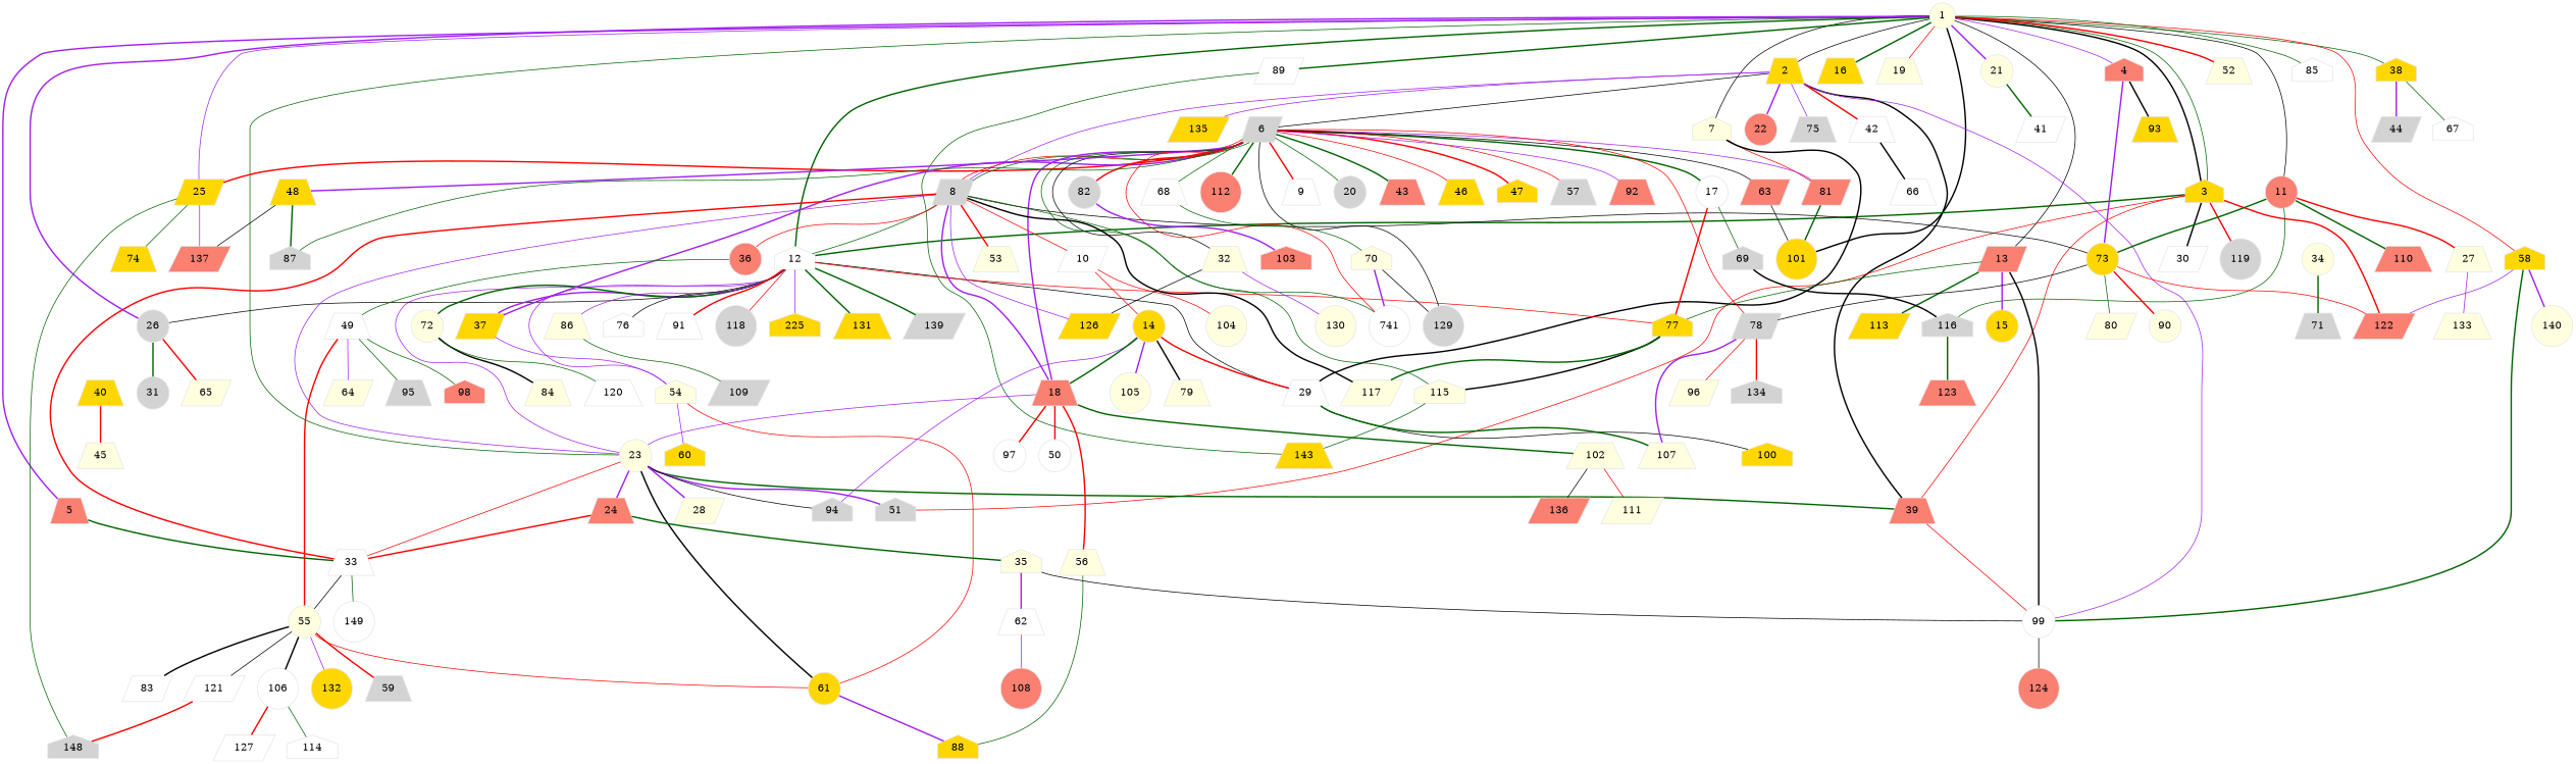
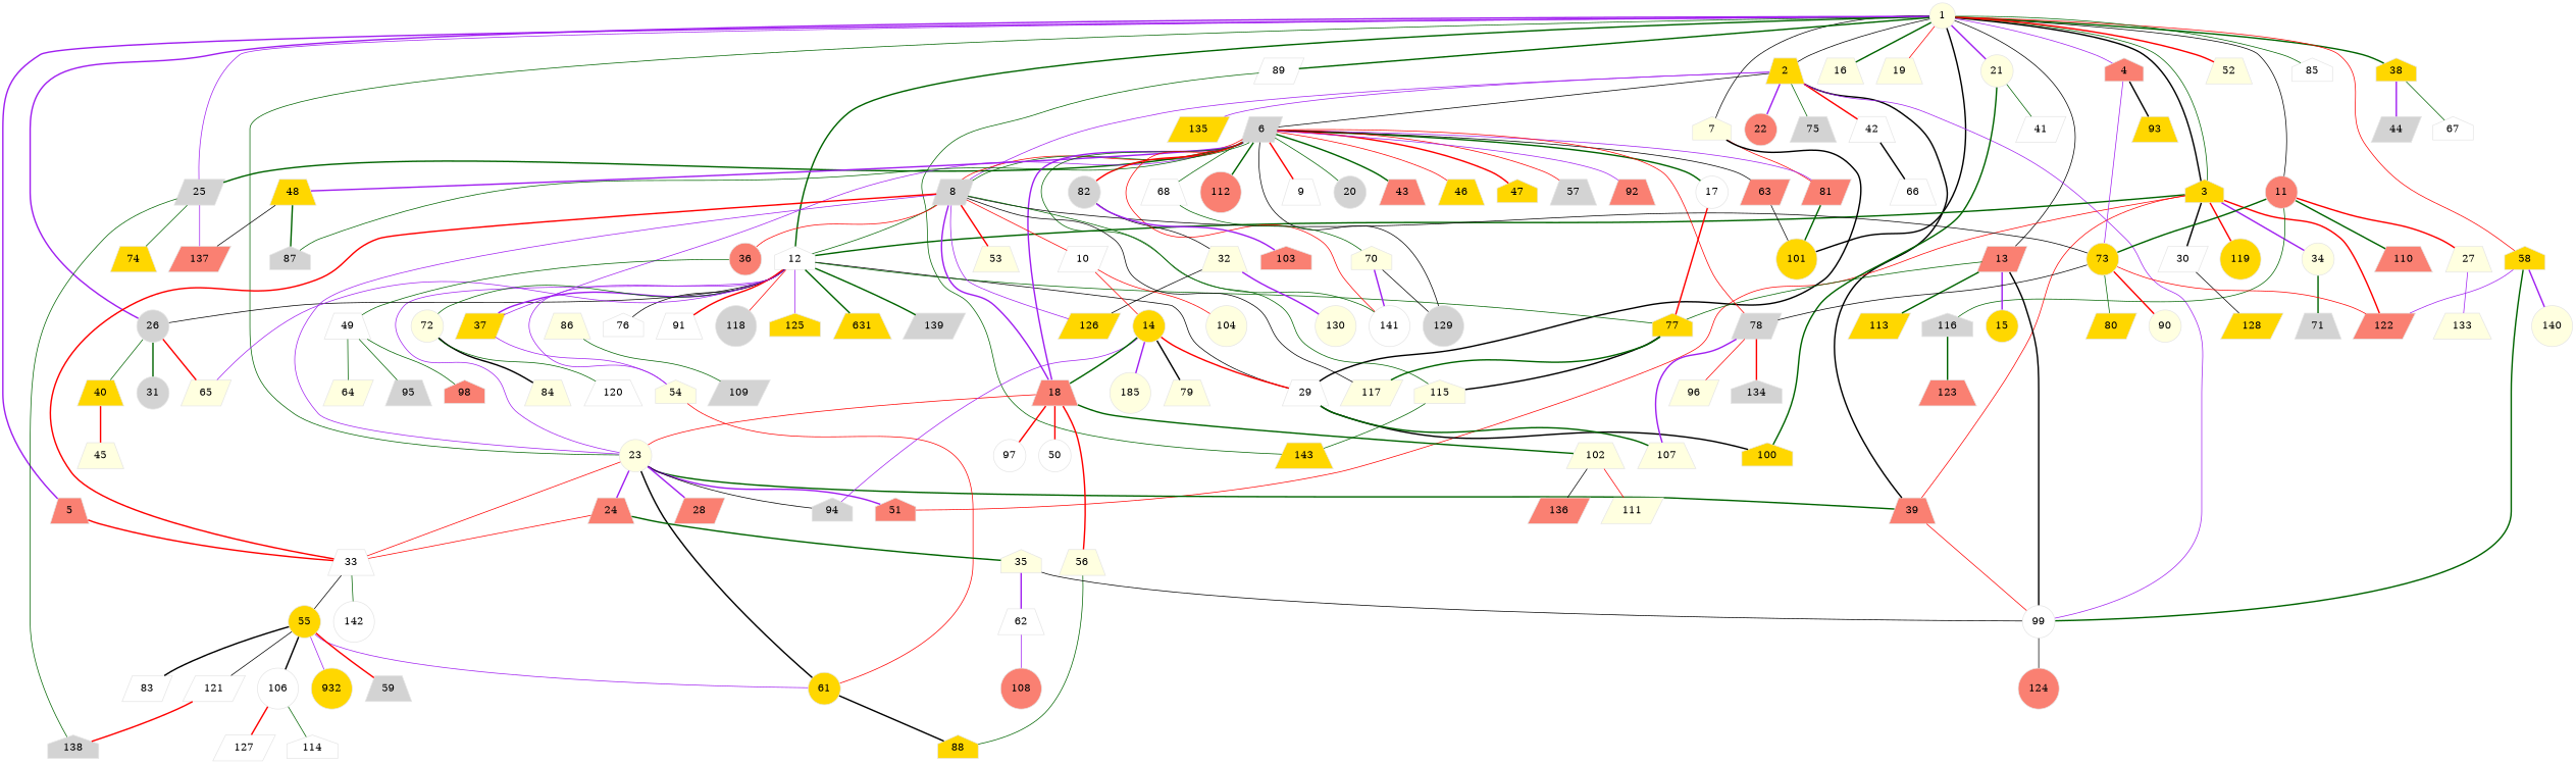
  graph {
    node [color=gray90 fillcolor=lightyellow shape=trapezium style=filled]
    edge [color=darkgreen style=solid]
    1 [shape=circle]
    2 [fillcolor=gold]
    3 [fillcolor=gold shape=house]
    4 [fillcolor=salmon shape=house]
    5 [fillcolor=salmon]
    7 [shape=house]
    11 [fillcolor=salmon shape=circle]
    12 [fillcolor=white shape=house]
    13 [fillcolor=salmon shape=parallelogram]
-   16 [fillcolor=gold]
+   16
    19
    21 [shape=circle]
    23 [shape=circle]
-   25 [fillcolor=gold shape=parallelogram]
+   25 [fillcolor=lightgrey shape=parallelogram]
    26 [fillcolor=lightgrey shape=circle]
    38 [fillcolor=gold shape=house]
    52
    58 [fillcolor=gold shape=house]
    85 [fillcolor=white shape=house]
    89 [fillcolor=white shape=parallelogram]
    101 [fillcolor=gold shape=circle]
    6 [fillcolor=lightgrey shape=parallelogram]
    8 [fillcolor=lightgrey shape=parallelogram]
    22 [fillcolor=salmon shape=circle]
    39 [fillcolor=salmon]
    42 [fillcolor=white]
    75 [fillcolor=lightgrey]
    99 [fillcolor=white shape=circle]
    135 [fillcolor=gold shape=parallelogram]
    30 [fillcolor=white shape=parallelogram]
    34 [shape=circle]
-   51 [fillcolor=lightgrey shape=house]
-   119 [fillcolor=lightgrey shape=circle]
+   51 [fillcolor=salmon shape=house]
+   119 [fillcolor=gold shape=circle]
    122 [fillcolor=salmon shape=parallelogram]
    73 [fillcolor=gold shape=circle]
    93 [fillcolor=gold]
    33 [fillcolor=white]
    81 [fillcolor=salmon shape=parallelogram]
    29 [fillcolor=white]
    27
    110 [fillcolor=salmon]
    116 [fillcolor=lightgrey shape=house]
    37 [fillcolor=gold shape=parallelogram]
    54 [shape=house]
    72 [shape=circle]
    76 [fillcolor=white shape=house]
    77 [fillcolor=gold shape=house]
    86
    91 [fillcolor=white]
    118 [fillcolor=lightgrey shape=circle]
-   125 [fillcolor=gold shape=house label=225]
-   131 [fillcolor=gold]
+   125 [fillcolor=gold shape=house]
+   131 [fillcolor=gold label=631]
    139 [fillcolor=lightgrey shape=parallelogram]
    15 [fillcolor=gold shape=circle]
    113 [fillcolor=gold shape=parallelogram]
    41 [fillcolor=white shape=parallelogram]
    100 [fillcolor=gold shape=house]
    94 [fillcolor=lightgrey shape=house]
    24 [fillcolor=salmon]
-   28 [shape=parallelogram]
+   28 [fillcolor=salmon shape=parallelogram]
    61 [fillcolor=gold shape=circle]
    74 [fillcolor=gold]
    137 [fillcolor=salmon shape=parallelogram]
-   138 [fillcolor=lightgrey shape=house label=148]
+   138 [fillcolor=lightgrey shape=house]
    31 [fillcolor=lightgrey shape=circle]
    40 [fillcolor=gold]
    65 [shape=parallelogram]
    44 [fillcolor=lightgrey shape=parallelogram]
    67 [fillcolor=white shape=house]
    140 [shape=circle]
    143 [fillcolor=gold]
    9 [fillcolor=white]
    17 [fillcolor=white shape=circle]
    18 [fillcolor=salmon]
    20 [fillcolor=lightgrey shape=circle]
    32
    43 [fillcolor=salmon]
    46 [fillcolor=gold]
    47 [fillcolor=gold shape=house]
    48 [fillcolor=gold]
    57 [fillcolor=lightgrey]
    63 [fillcolor=salmon shape=parallelogram]
    68 [fillcolor=white]
    78 [fillcolor=lightgrey shape=parallelogram]
    82 [fillcolor=lightgrey shape=circle]
    87 [fillcolor=lightgrey shape=house]
    92 [fillcolor=salmon]
    112 [fillcolor=salmon shape=circle]
    115 [shape=house]
    129 [fillcolor=lightgrey shape=circle]
-   141 [fillcolor=white shape=circle label=741]
+   141 [fillcolor=white shape=circle]
    10 [fillcolor=white shape=parallelogram]
    36 [fillcolor=salmon shape=circle]
    53
    117 [shape=parallelogram]
    126 [fillcolor=gold shape=parallelogram]
    66 [fillcolor=white]
    124 [fillcolor=salmon shape=circle]
+   128 [fillcolor=gold shape=parallelogram]
    71 [fillcolor=lightgrey]
-   80 [shape=parallelogram]
+   80 [fillcolor=gold shape=parallelogram]
    90 [shape=circle]
-   55 [shape=circle]
-   142 [fillcolor=white shape=circle label=149]
-   69 [fillcolor=lightgrey shape=house]
+   55 [fillcolor=gold shape=circle]
+   142 [fillcolor=white shape=circle]
    50 [fillcolor=white shape=circle]
    56
    97 [fillcolor=white shape=circle]
    102
    130 [shape=circle]
    70 [shape=house]
    107
    96 [shape=parallelogram]
    134 [fillcolor=lightgrey shape=house]
    103 [fillcolor=salmon shape=house]
    14 [fillcolor=gold shape=circle]
    104 [shape=circle]
    49 [fillcolor=white]
    79
-   105 [shape=circle]
+   105 [shape=circle label=185]
    133
    123 [fillcolor=salmon]
-   60 [fillcolor=gold shape=house]
    84
    120 [fillcolor=white]
    109 [fillcolor=lightgrey shape=parallelogram]
    88 [fillcolor=gold shape=house]
    111 [shape=parallelogram]
    136 [fillcolor=salmon shape=parallelogram]
    35 [shape=house]
    62 [fillcolor=white]
    45
    59 [fillcolor=lightgrey]
    83 [fillcolor=white shape=parallelogram]
    106 [fillcolor=white shape=circle]
    121 [fillcolor=white shape=parallelogram]
-   132 [fillcolor=gold shape=circle]
+   132 [fillcolor=gold shape=circle label=932]
    108 [fillcolor=salmon shape=circle]
    64 [shape=parallelogram]
    95 [fillcolor=lightgrey]
    98 [fillcolor=salmon shape=house]
    114 [fillcolor=white shape=house]
    127 [fillcolor=white shape=parallelogram]
    1 -- 2 [color=black]
    1 -- 3 [color=black style=bold]
    1 -- 3
    1 -- 4 [color=purple]
    1 -- 5 [color=purple style=bold]
    1 -- 7 [color=black]
    1 -- 11 [color=black]
    1 -- 12 [style=bold]
    1 -- 13 [color=black]
    1 -- 16 [style=bold]
    1 -- 19 [color=red]
    1 -- 21 [color=purple style=bold]
    1 -- 23
    1 -- 25 [color=purple]
    1 -- 26 [color=purple style=bold]
-   1 -- 38
+   1 -- 38 [style=bold]
    1 -- 52 [color=red style=bold]
    1 -- 58 [color=red]
    1 -- 85
    1 -- 89 [style=bold]
    1 -- 101 [color=black style=bold]
    2 -- 6 [color=black]
    2 -- 8 [color=purple]
    2 -- 22 [color=purple style=bold]
    2 -- 39 [color=black style=bold]
    2 -- 42 [color=red style=bold]
-   2 -- 75 [color=purple]
+   2 -- 75
    2 -- 99 [color=purple]
    2 -- 135 [color=purple]
    3 -- 12 [style=bold]
    3 -- 39 [color=red]
    3 -- 30 [color=black style=bold]
+   3 -- 34 [color=purple style=bold]
    3 -- 51 [color=red]
    3 -- 119 [color=red style=bold]
    3 -- 122 [color=red style=bold]
-   4 -- 73 [color=purple style=bold]
+   4 -- 73 [color=purple]
    4 -- 93 [color=black style=bold]
-   5 -- 33 [style=bold]
+   5 -- 33 [color=red style=bold]
    7 -- 81 [color=red]
    7 -- 29 [color=black style=bold]
    11 -- 73 [style=bold]
    11 -- 27 [color=red style=bold]
    11 -- 110 [style=bold]
    11 -- 116
    12 -- 23 [color=purple]
    12 -- 26 [color=black]
    12 -- 29 [color=black]
    12 -- 37 [color=purple style=bold]
    12 -- 54 [color=purple]
-   12 -- 72 [style=bold]
+   12 -- 72
    12 -- 76 [color=black]
-   12 -- 77 [color=red]
-   12 -- 86 [color=purple]
+   12 -- 77
+   12 -- 65 [color=purple]
    12 -- 91 [color=red style=bold]
    12 -- 118 [color=red]
    12 -- 125 [color=purple]
    12 -- 131 [style=bold]
    12 -- 139 [style=bold]
    13 -- 99 [color=black style=bold]
    13 -- 77
    13 -- 15 [color=purple style=bold]
    13 -- 113 [style=bold]
-   21 -- 41 [style=bold]
+   21 -- 41
+   21 -- 100 [style=bold]
    23 -- 39 [style=bold]
    23 -- 51 [color=purple style=bold]
    23 -- 33 [color=red]
    23 -- 94 [color=black]
    23 -- 24 [color=purple style=bold]
    23 -- 28 [color=purple style=bold]
    23 -- 61 [color=black style=bold]
    25 -- 74
    25 -- 137 [color=purple]
    25 -- 138
    26 -- 31 [style=bold]
+   26 -- 40
    26 -- 65 [color=red style=bold]
    38 -- 44 [color=purple style=bold]
    38 -- 67
    58 -- 99 [style=bold]
    58 -- 122 [color=purple]
    58 -- 140 [color=purple style=bold]
    89 -- 143
-   6 -- 25 [color=red style=bold]
+   6 -- 25 [style=bold]
    6 -- 8 [color=red]
    6 -- 8
    6 -- 81 [color=purple]
-   6 -- 37 [color=purple style=bold]
+   6 -- 37 [color=purple]
    6 -- 9 [color=red style=bold]
    6 -- 17 [style=bold]
    6 -- 18 [color=purple style=bold]
    6 -- 20
-   6 -- 32 [color=black]
+   82 -- 32 [color=black]
    6 -- 43 [style=bold]
    6 -- 46 [color=red]
    6 -- 47 [color=red style=bold]
    6 -- 48 [color=purple style=bold]
    6 -- 57 [color=red]
    6 -- 63 [color=black]
    6 -- 68
    6 -- 78 [color=red]
    6 -- 82 [color=red style=bold]
    6 -- 87
    6 -- 92 [color=purple]
    6 -- 112 [style=bold]
    6 -- 115
    6 -- 129 [color=black]
    6 -- 141 [color=red]
    8 -- 12
    8 -- 23 [color=purple]
    8 -- 73 [color=black]
    8 -- 33 [color=red style=bold]
    8 -- 18 [color=purple style=bold]
    8 -- 141
    8 -- 10 [color=red]
    8 -- 36 [color=red]
    8 -- 53 [color=red style=bold]
-   8 -- 117 [color=black style=bold]
+   8 -- 117 [color=black]
    8 -- 126 [color=purple]
    39 -- 99 [color=red]
    42 -- 66 [color=black style=bold]
    99 -- 124 [color=black]
+   30 -- 128 [color=black]
    34 -- 71 [style=bold]
    73 -- 122 [color=red]
    73 -- 78 [color=black]
    73 -- 80
    73 -- 90 [color=red style=bold]
    33 -- 55 [color=black]
    33 -- 142
    81 -- 101 [style=bold]
-   29 -- 100 [color=black]
+   29 -- 100 [color=black style=bold]
    29 -- 107 [style=bold]
    27 -- 133 [color=purple]
    116 -- 123 [style=bold]
    37 -- 54 [color=purple]
    54 -- 61 [color=red]
-   54 -- 60 [color=purple]
    72 -- 84 [color=black style=bold]
    72 -- 120
    77 -- 115 [color=black style=bold]
    77 -- 117 [style=bold]
    86 -- 109
-   24 -- 33 [color=red style=bold]
+   24 -- 33 [color=red]
    24 -- 35 [style=bold]
-   61 -- 88 [color=purple style=bold]
+   61 -- 88 [color=black style=bold]
    40 -- 45 [color=red style=bold]
    17 -- 77 [color=red style=bold]
-   17 -- 69
-   18 -- 23 [color=purple]
+   18 -- 23 [color=red]
    18 -- 50 [color=red style=bold]
    18 -- 56 [color=red style=bold]
    18 -- 97 [color=red style=bold]
    18 -- 102 [style=bold]
    32 -- 126 [color=black]
-   32 -- 130 [color=purple]
+   32 -- 130 [color=purple style=bold]
    48 -- 137 [color=black]
    48 -- 87 [style=bold]
    63 -- 101 [color=black]
    68 -- 70
    78 -- 107 [color=purple style=bold]
    78 -- 96 [color=red]
    78 -- 134 [color=red style=bold]
    82 -- 103 [color=purple style=bold]
    115 -- 143
    10 -- 14 [color=red]
    10 -- 104 [color=red]
    36 -- 49
-   55 -- 61 [color=red]
+   55 -- 61 [color=purple]
    55 -- 59 [color=red style=bold]
    55 -- 83 [color=black style=bold]
    55 -- 106 [color=black style=bold]
    55 -- 121 [color=black]
    55 -- 132 [color=purple]
-   69 -- 116 [color=black style=bold]
    56 -- 88
    102 -- 111 [color=red]
    102 -- 136 [color=black]
    70 -- 129 [color=black]
    70 -- 141 [color=purple style=bold]
    14 -- 29 [color=red style=bold]
    14 -- 94 [color=purple]
    14 -- 18 [style=bold]
    14 -- 79 [color=black style=bold]
    14 -- 105 [color=purple style=bold]
-   49 -- 55 [color=red style=bold]
-   49 -- 64 [color=purple]
+   49 -- 64
    49 -- 95
    49 -- 98
    35 -- 99 [color=black]
    35 -- 62 [color=purple style=bold]
    62 -- 108 [color=purple]
    106 -- 114
    106 -- 127 [color=red style=bold]
    121 -- 138 [color=red style=bold]
  }
